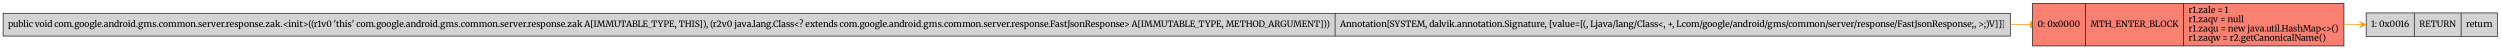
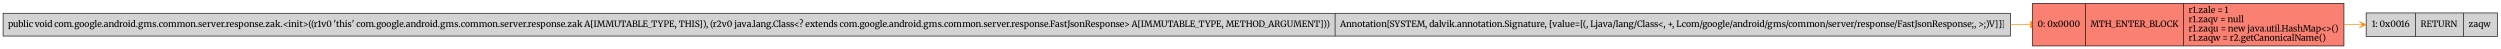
  digraph {
    rankdir=LR
    fontname=Merriweather
    node [shape=record style=filled fillcolor=lightgrey fontname=Merriweather]
    edge [color=darkorange fontname=Merriweather]
    n1 [label="{0\:\ 0x0000|MTH_ENTER_BLOCK\l|r1.zale = 1\lr1.zaqv = null\lr1.zaqu = new java.util.HashMap\<\>()\lr1.zaqw = r2.getCanonicalName()\l}" fillcolor=salmon]
-   n2 [label="{1\:\ 0x0016|RETURN\l|return\l}"]
+   n2 [label="{1\:\ 0x0016|RETURN\l|zaqw\l}"]
    n3 [label="{public void com.google.android.gms.common.server.response.zak.\<init\>((r1v0 'this' com.google.android.gms.common.server.response.zak A[IMMUTABLE_TYPE, THIS]), (r2v0 java.lang.Class\<? extends com.google.android.gms.common.server.response.FastJsonResponse\> A[IMMUTABLE_TYPE, METHOD_ARGUMENT]))  | Annotation[SYSTEM, dalvik.annotation.Signature, \{value=[(, Ljava\/lang\/Class\<, +, Lcom\/google\/android\/gms\/common\/server\/response\/FastJsonResponse;, \>;)V]\}]\l}"]
    n1 -> n2 [arrowhead=vee]
    n3 -> n1 [arrowhead=tee]
  }
